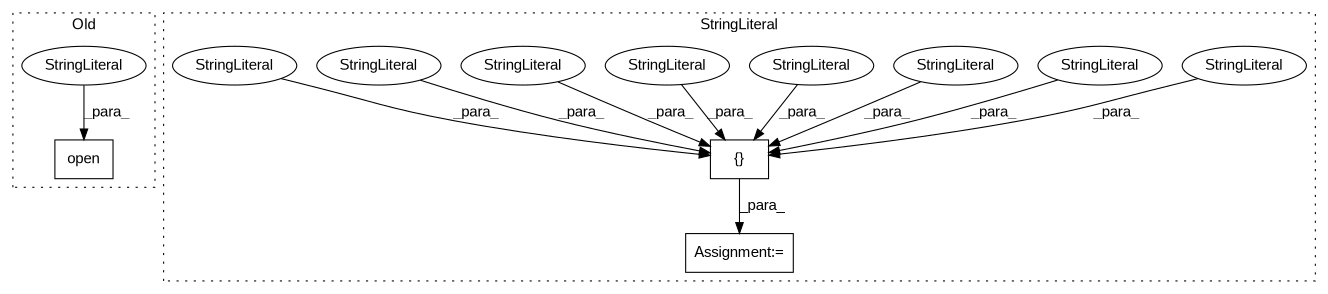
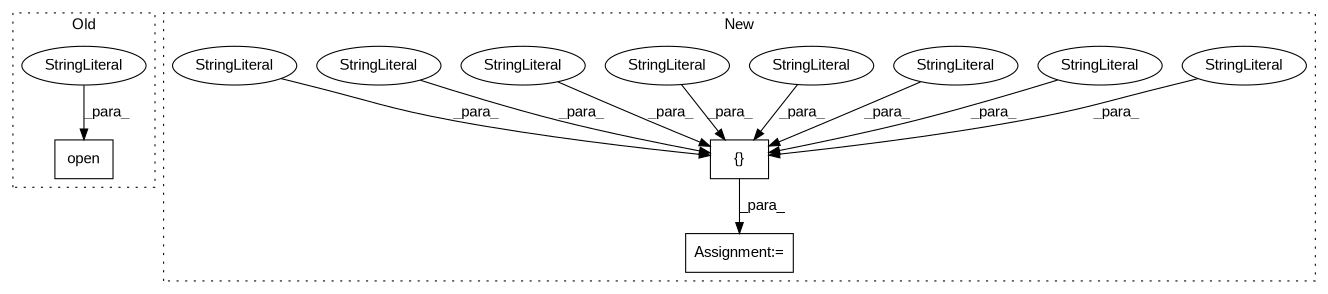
  digraph {
    fontname="Liberation Sans"
    node [a=45 fontname="Liberation Sans" l=16 shape=ellipse]
    edge [fontname="Liberation Sans"]
    n1 [a=32 l="5,1" label=open s="282,349" shape=box]
    n2 [l=3 label=StringLiteral s=346]
    n3 [a=4 l="1,1" label="{}" s="179,311" shape=box]
    n4 [label=StringLiteral s=197]
    n5 [l=12 label=StringLiteral s=286]
    n6 [l=15 label=StringLiteral s=270]
    n7 [l=22 label=StringLiteral s=247]
    n8 [l=14 label=StringLiteral s=214]
    n9 [label=StringLiteral s=180]
    n10 [l=17 label=StringLiteral s=229]
    n11 [a=7 l=1 label="Assignment:=" s=166 shape=box]
    n12 [l=12 label=StringLiteral s=299]
    subgraph cluster_1 {
      label=Old
      style=dotted
      n1
      n2
    }
    subgraph cluster_2 {
-     label=StringLiteral
+     label=New
      style=dotted
      n3
      n4
      n5
      n6
      n7
      n8
      n9
      n10
      n11
      n12
    }
    n2 -> n1 [label=_para_]
    n3 -> n11 [label=_para_]
    n4 -> n3 [label=_para_]
    n5 -> n3 [label=_para_]
    n6 -> n3 [label=_para_]
    n7 -> n3 [label=_para_]
    n8 -> n3 [label=_para_]
    n9 -> n3 [label=_para_]
    n10 -> n3 [label=_para_]
    n12 -> n3 [label=_para_]
  }
